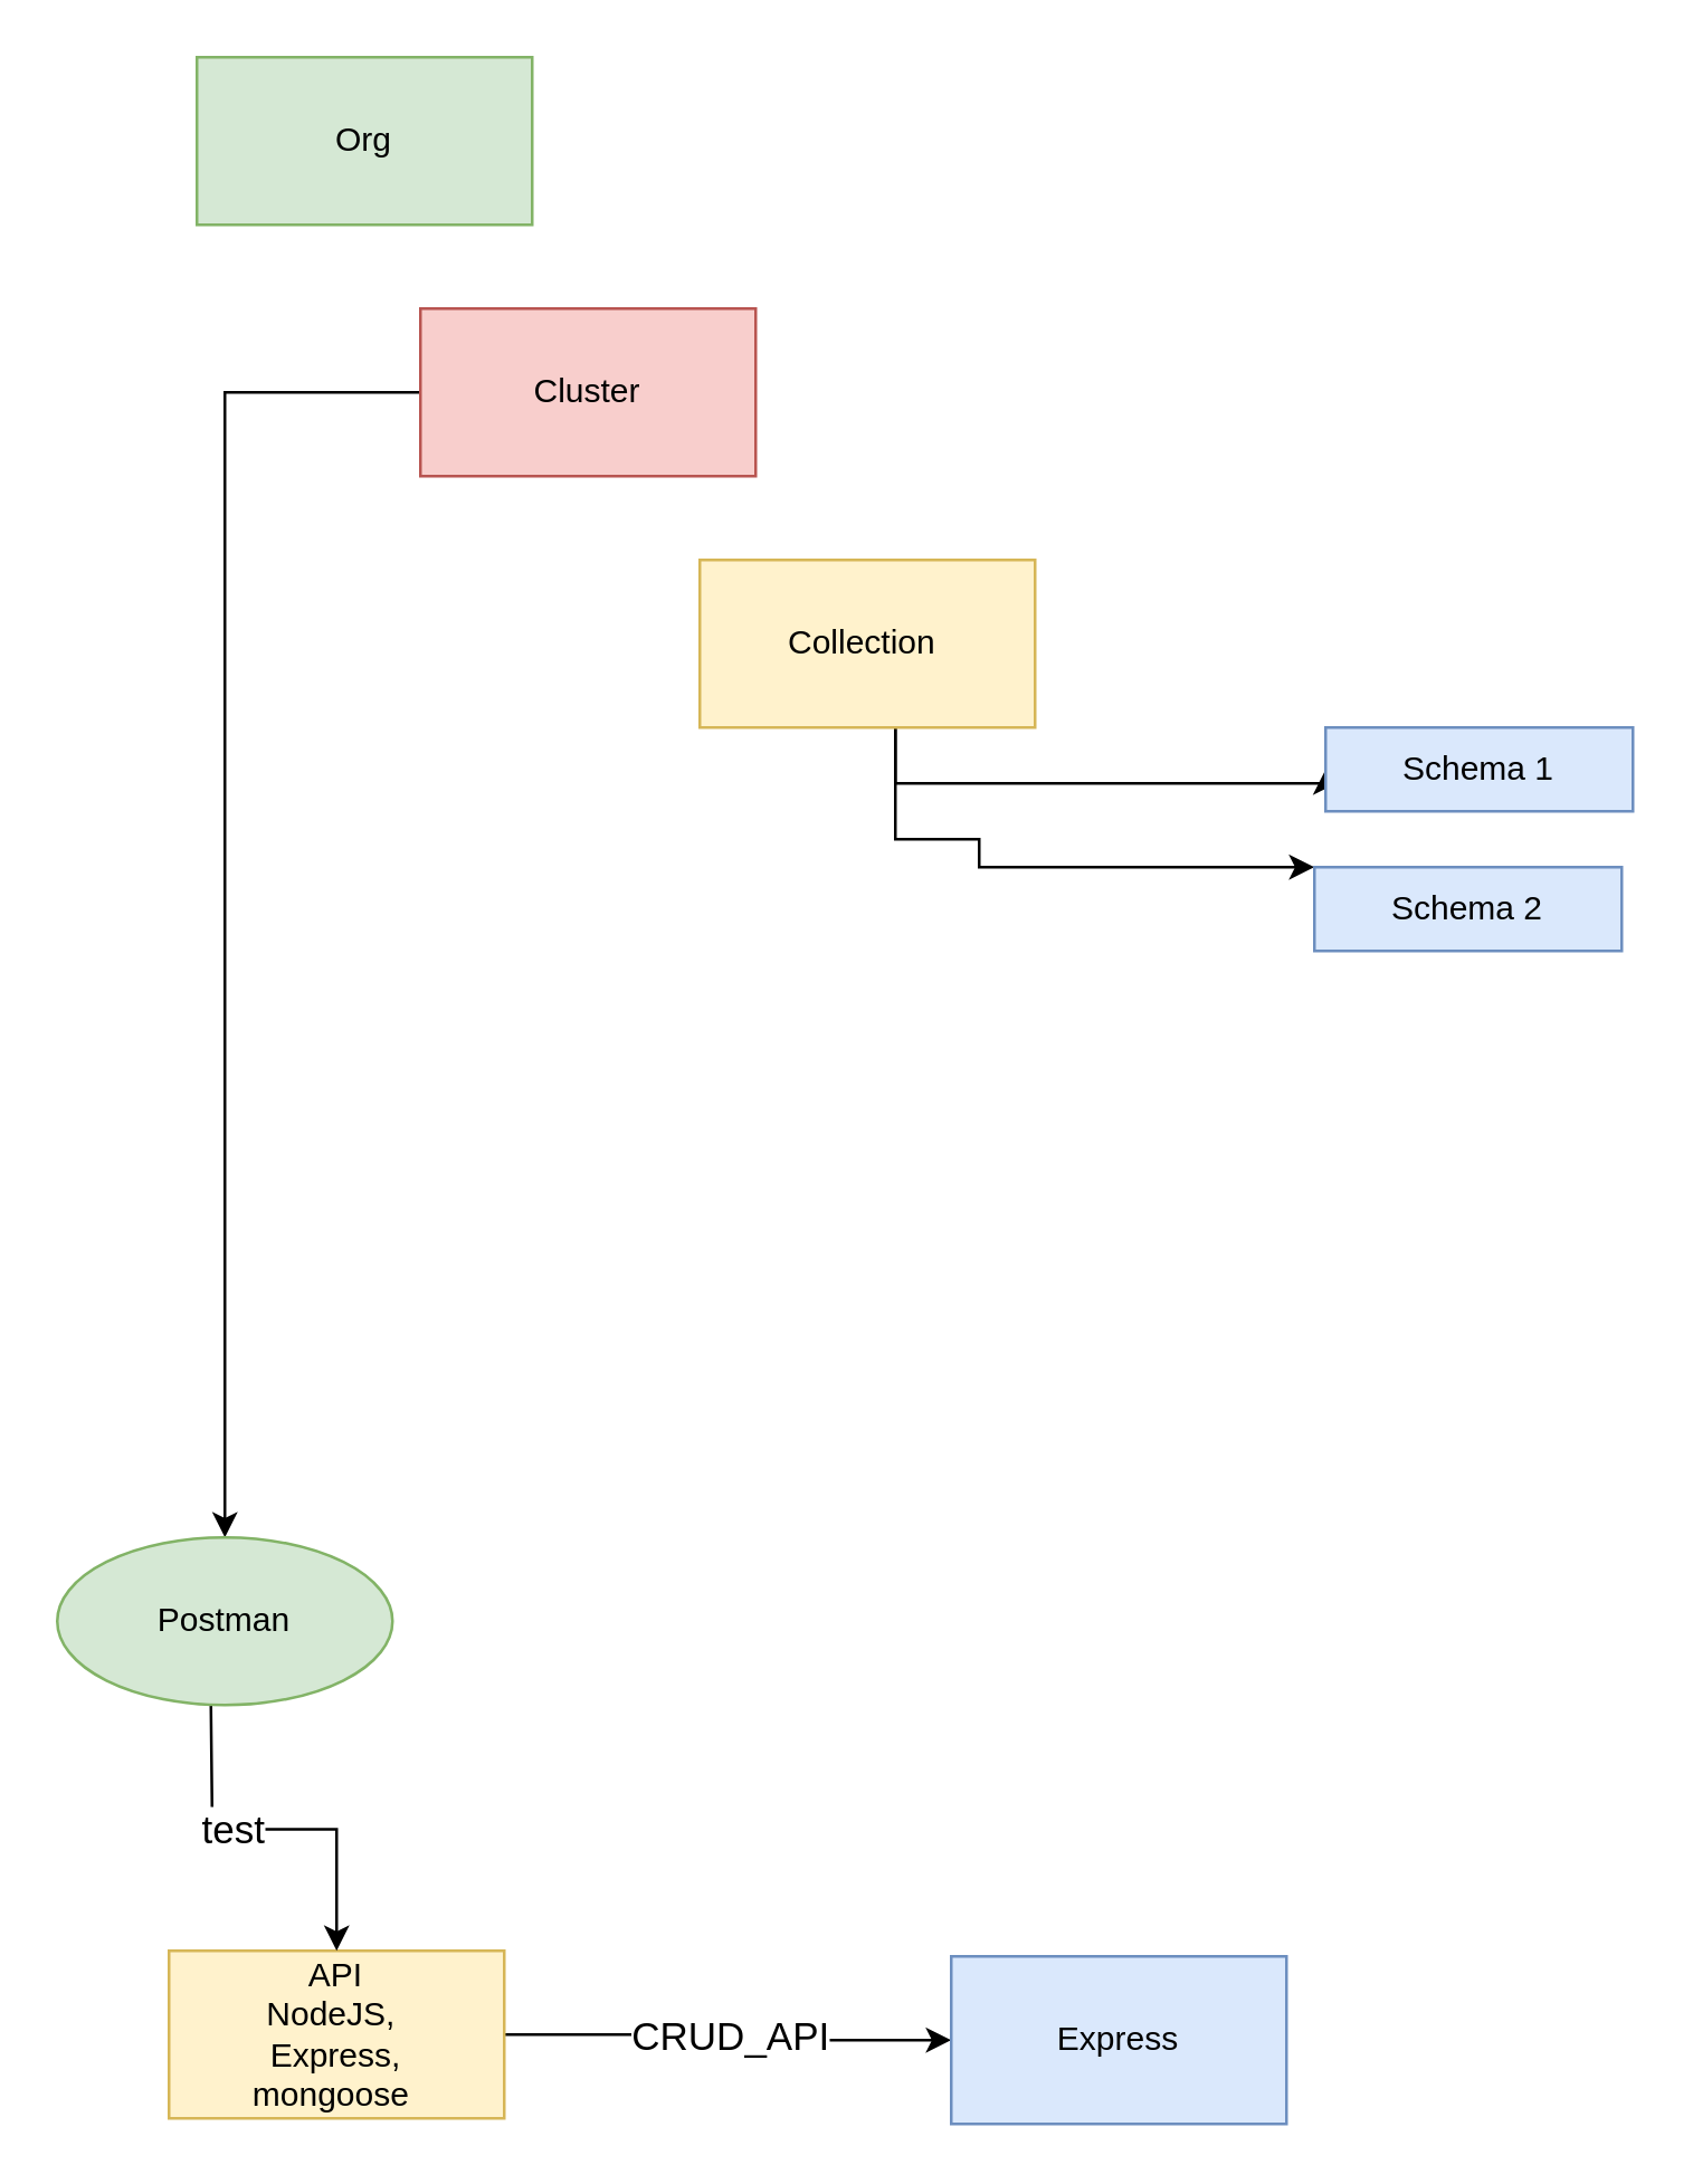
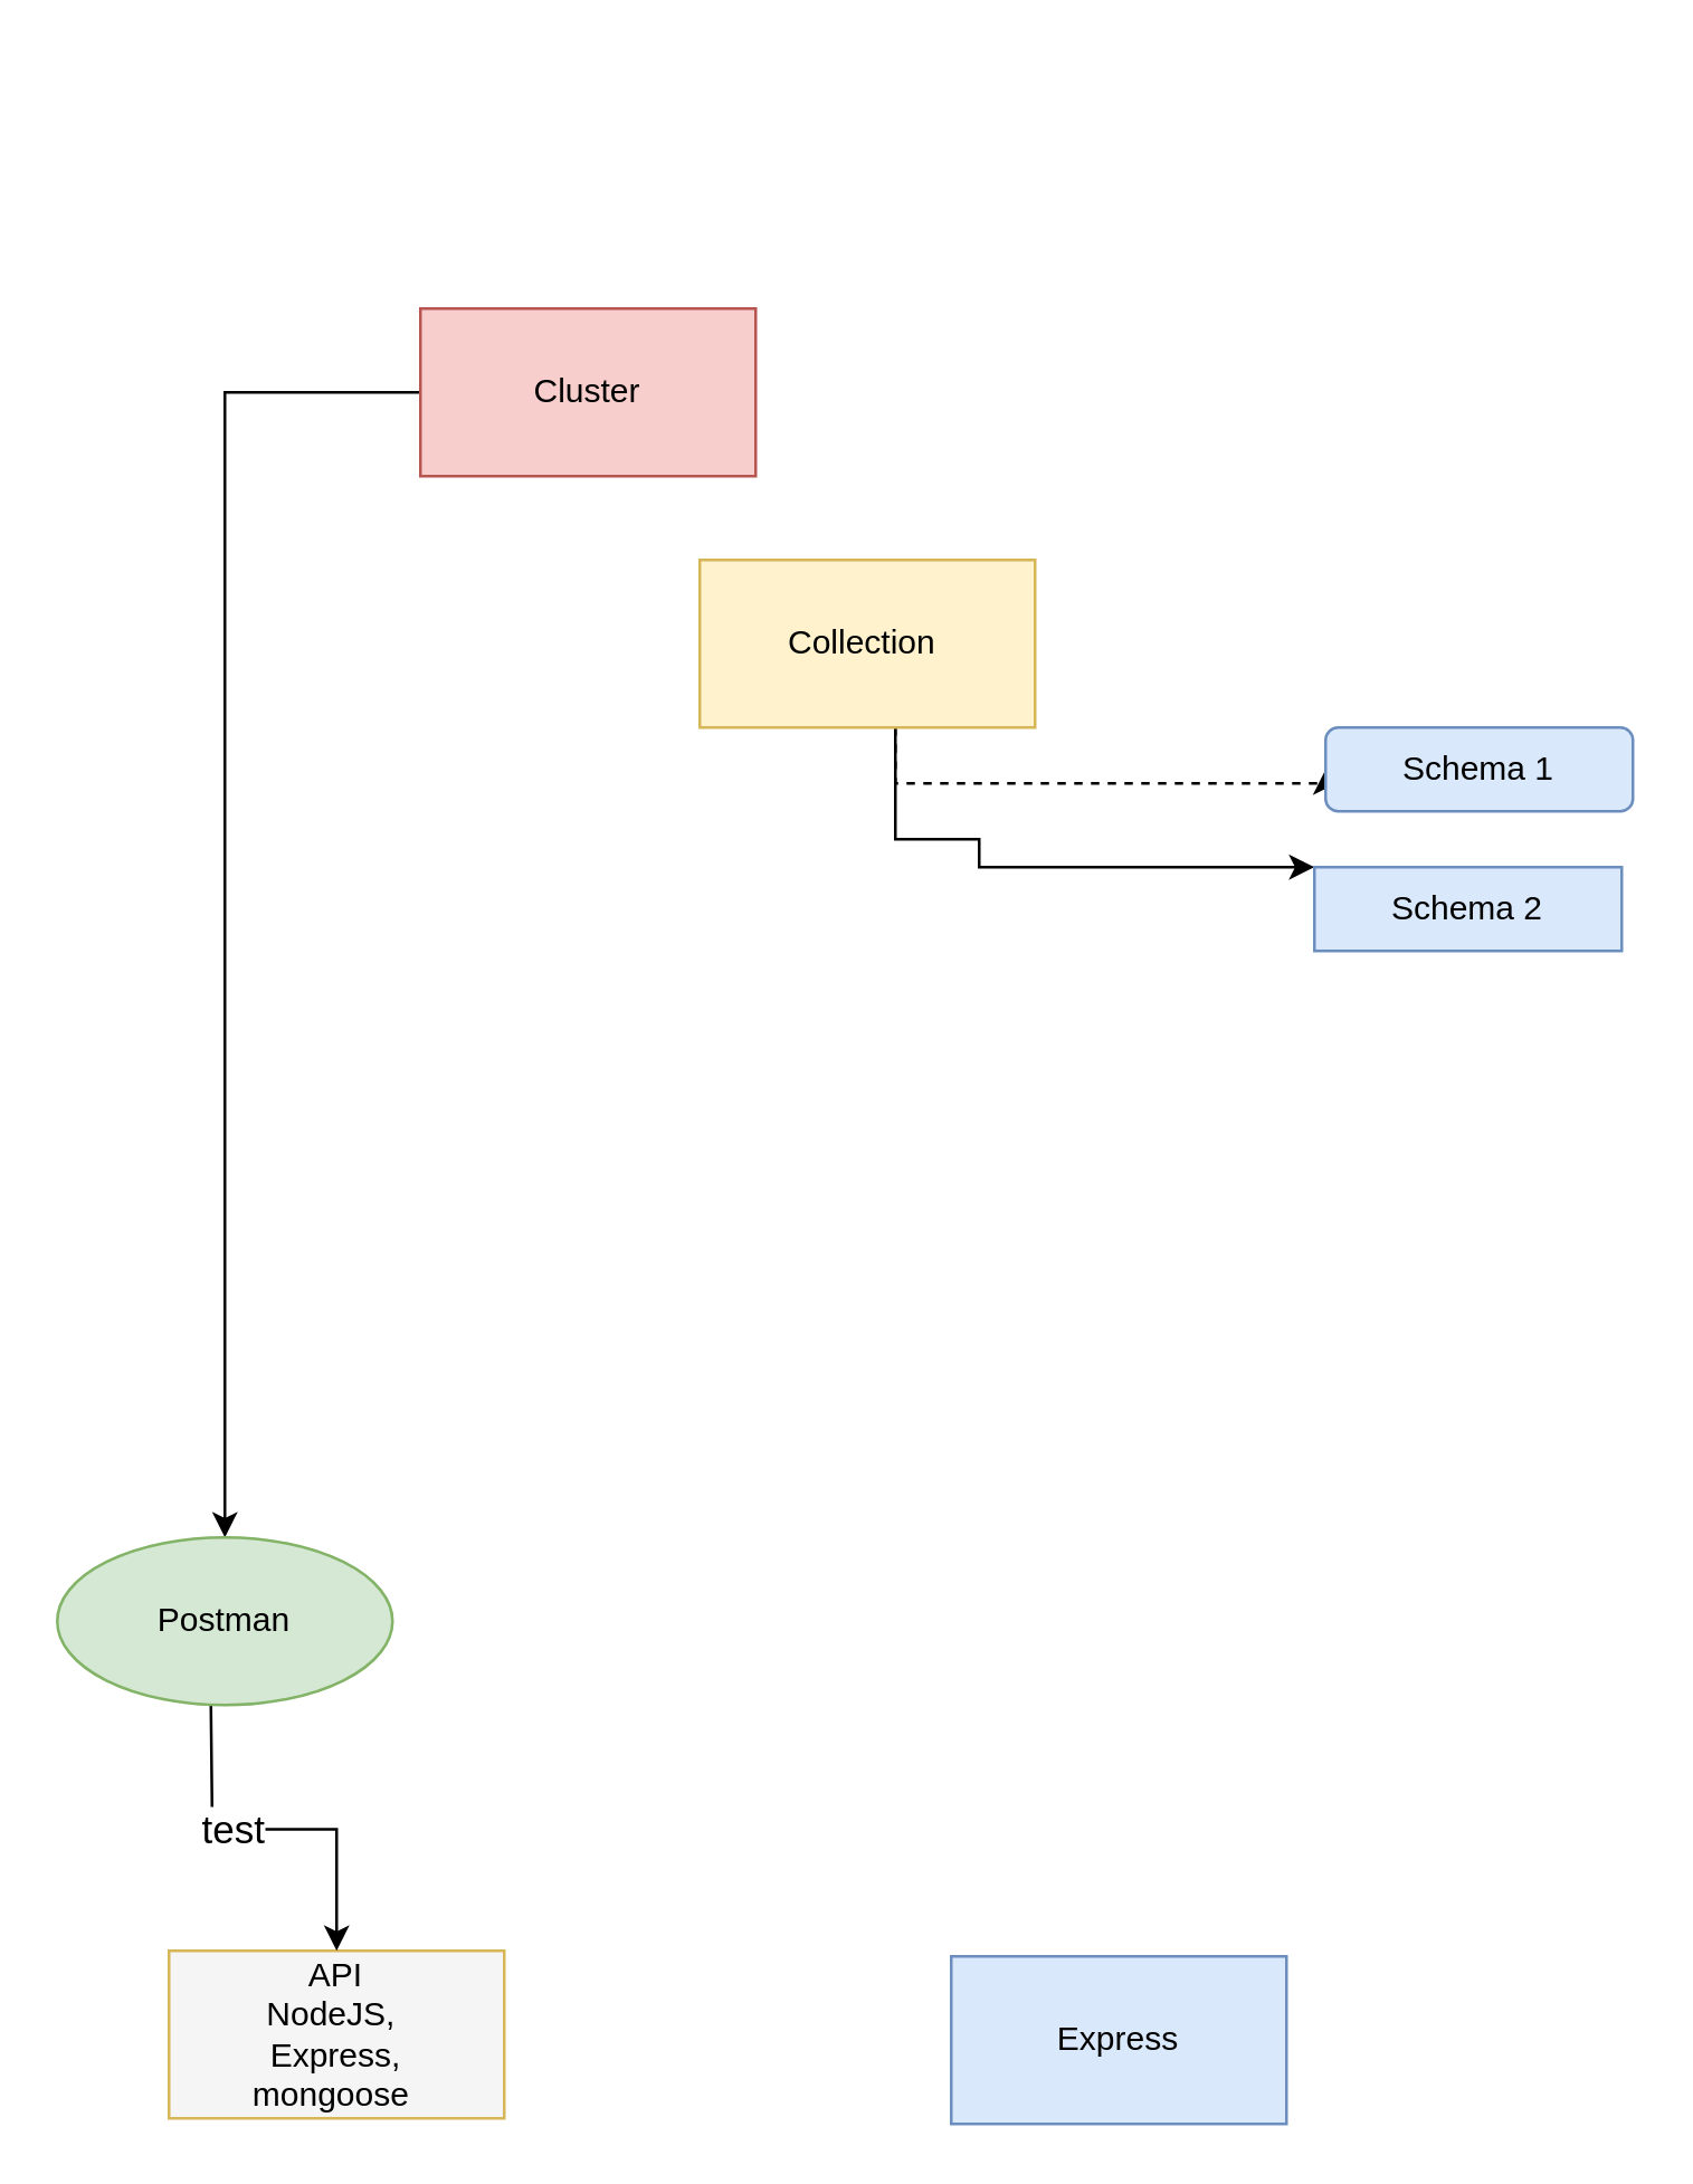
  <mxCell id="0" value="" />
  <mxCell id="1" parent="0" />
- <mxCell id="2" value="Org" style="rounded=0;whiteSpace=wrap;html=1;fillColor=#d5e8d4;strokeColor=#82b366;" parent="1" vertex="1"><mxGeometry x="70" y="20" width="120" height="60" as="geometry" /></mxCell>
  <mxCell id="3" style="edgeStyle=orthogonalEdgeStyle;rounded=0;orthogonalLoop=1;jettySize=auto;html=1;" parent="1" source="4" target="18" edge="1"><mxGeometry relative="1" as="geometry" /></mxCell>
  <mxCell id="4" value="Cluster" style="rounded=0;whiteSpace=wrap;html=1;fillColor=#f8cecc;strokeColor=#b85450;" parent="1" vertex="1"><mxGeometry x="150" y="110" width="120" height="60" as="geometry" /></mxCell>
  <mxCell id="5" style="edgeStyle=orthogonalEdgeStyle;rounded=0;orthogonalLoop=1;jettySize=auto;html=1;entryX=0;entryY=0.5;entryDx=0;entryDy=0;" parent="1" edge="1"><mxGeometry relative="1" as="geometry"><mxPoint x="320" y="245" as="sourcePoint" /><mxPoint x="470" y="310" as="targetPoint" /><Array as="points"><mxPoint x="320" y="300" /><mxPoint x="350" y="300" /><mxPoint x="350" y="310" /></Array></mxGeometry></mxCell>
- <mxCell id="6" style="edgeStyle=orthogonalEdgeStyle;rounded=0;orthogonalLoop=1;jettySize=auto;html=1;entryX=0;entryY=0.5;entryDx=0;entryDy=0;" parent="1" source="8" target="9" edge="1"><mxGeometry relative="1" as="geometry"><Array as="points"><mxPoint x="320" y="280" /></Array></mxGeometry></mxCell>
+ <mxCell id="6" style="edgeStyle=orthogonalEdgeStyle;rounded=0;orthogonalLoop=1;jettySize=auto;html=1;entryX=0;entryY=0.5;entryDx=0;entryDy=0;dashed=1;" parent="1" source="8" target="9" edge="1"><mxGeometry relative="1" as="geometry"><Array as="points"><mxPoint x="320" y="280" /></Array></mxGeometry></mxCell>
  <mxCell id="7" style="edgeStyle=orthogonalEdgeStyle;rounded=0;orthogonalLoop=1;jettySize=auto;html=1;exitX=0.5;exitY=0;exitDx=0;exitDy=0;" parent="1" source="8" edge="1"><mxGeometry relative="1" as="geometry"><mxPoint x="300" y="210" as="targetPoint" /></mxGeometry></mxCell>
  <mxCell id="8" value="Collection&amp;nbsp;" style="rounded=0;whiteSpace=wrap;html=1;fillColor=#fff2cc;strokeColor=#d6b656;" parent="1" vertex="1"><mxGeometry x="250" y="200" width="120" height="60" as="geometry" /></mxCell>
- <mxCell id="9" value="Schema 1" style="rounded=0;whiteSpace=wrap;html=1;fillColor=#dae8fc;strokeColor=#6c8ebf;" parent="1" vertex="1"><mxGeometry x="474" y="260" width="110" height="30" as="geometry" /></mxCell>
+ <mxCell id="9" value="Schema 1" style="whiteSpace=wrap;html=1;fillColor=#dae8fc;strokeColor=#6c8ebf;rounded=1;" parent="1" vertex="1"><mxGeometry x="474" y="260" width="110" height="30" as="geometry" /></mxCell>
  <mxCell id="10" value="Schema 2" style="rounded=0;whiteSpace=wrap;html=1;fillColor=#dae8fc;strokeColor=#6c8ebf;" parent="1" vertex="1"><mxGeometry x="470" y="310" width="110" height="30" as="geometry" /></mxCell>
- <mxCell id="11" style="edgeStyle=orthogonalEdgeStyle;rounded=0;orthogonalLoop=1;jettySize=auto;html=1;entryX=0;entryY=0.5;entryDx=0;entryDy=0;" parent="1" source="14" target="15" edge="1"><mxGeometry relative="1" as="geometry" /></mxCell>
- <mxCell id="12" value="API" style="edgeLabel;html=1;align=center;verticalAlign=middle;resizable=0;points=[];" parent="11" vertex="1" connectable="0"><mxGeometry x="-0.062" y="3" relative="1" as="geometry"><mxPoint as="offset" /></mxGeometry></mxCell>
- <mxCell id="13" value="CRUD_API&lt;br style=&quot;font-size: 14px;&quot;&gt;" style="edgeLabel;html=1;align=center;verticalAlign=middle;resizable=0;points=[];spacing=5;fontSize=14;" parent="11" vertex="1" connectable="0"><mxGeometry x="-0.01" relative="1" as="geometry"><mxPoint as="offset" /></mxGeometry></mxCell>
- <mxCell id="14" value="API&lt;br&gt;NodeJS,&amp;nbsp;&lt;br&gt;Express,&lt;br&gt;mongoose&amp;nbsp;" style="rounded=0;whiteSpace=wrap;html=1;fillColor=#fff2cc;strokeColor=#d6b656;" parent="1" vertex="1"><mxGeometry x="60" y="698" width="120" height="60" as="geometry" /></mxCell>
+ <mxCell id="14" value="API&lt;br&gt;NodeJS,&amp;nbsp;&lt;br&gt;Express,&lt;br&gt;mongoose&amp;nbsp;" style="rounded=0;whiteSpace=wrap;html=1;fillColor=#f5f5f5;strokeColor=#d6b656;" parent="1" vertex="1"><mxGeometry x="60" y="698" width="120" height="60" as="geometry" /></mxCell>
  <mxCell id="15" value="Express" style="rounded=0;whiteSpace=wrap;html=1;fillColor=#dae8fc;strokeColor=#6c8ebf;" parent="1" vertex="1"><mxGeometry x="340" y="700" width="120" height="60" as="geometry" /></mxCell>
  <mxCell id="16" value="" style="edgeStyle=orthogonalEdgeStyle;rounded=0;orthogonalLoop=1;jettySize=auto;html=1;" parent="1" target="14" edge="1"><mxGeometry relative="1" as="geometry"><mxPoint x="75" y="610" as="sourcePoint" /></mxGeometry></mxCell>
  <mxCell id="17" value="test" style="edgeLabel;html=1;align=center;verticalAlign=middle;resizable=0;points=[];fontSize=14;" parent="16" vertex="1" connectable="0"><mxGeometry x="-0.212" y="1" relative="1" as="geometry"><mxPoint y="1" as="offset" /></mxGeometry></mxCell>
  <mxCell id="18" value="Postman" style="ellipse;whiteSpace=wrap;html=1;fillColor=#d5e8d4;strokeColor=#82b366;" parent="1" vertex="1"><mxGeometry x="20" y="550" width="120" height="60" as="geometry" /></mxCell>
